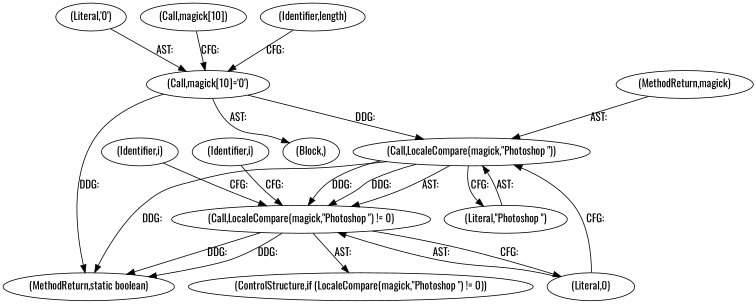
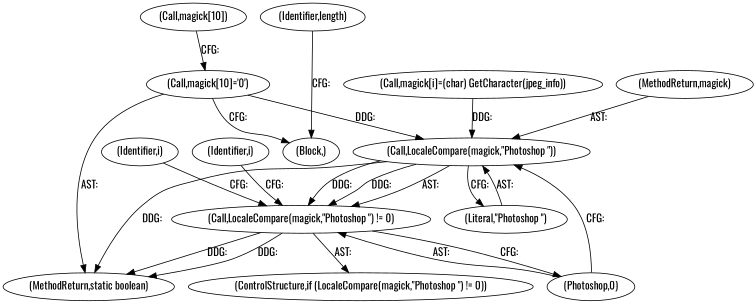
  digraph {
    fontname=Oswald
    node [fontname=Oswald]
    edge [fontname=Oswald]
    n1 [label="(Call,magick[10]='\0')"]
    n2 [label="(Call,LocaleCompare(magick,\"Photoshop \"))"]
    n3 [label="(MethodReturn,static boolean)"]
    n4 [label="(Block,)"]
    n5 [label="(Call,LocaleCompare(magick,\"Photoshop \") != 0)"]
    n6 [label="(Literal,\"Photoshop \")"]
-   n7 [label="(Literal,'\0')"]
-   n8 [label="(Literal,0)"]
+   n8 [label="(Photoshop,0)"]
    n9 [label="(ControlStructure,if (LocaleCompare(magick,\"Photoshop \") != 0))"]
    n10 [label="(Call,magick[10])"]
    n11 [label="(MethodReturn,magick)"]
    n12 [label="(Identifier,length)"]
    n13 [label="(Identifier,i)"]
+   n14 [label="(Call,magick[i]=(char) GetCharacter(jpeg_info))"]
    n15 [label="(Identifier,i)"]
    n1 -> n2 [label="DDG: "]
-   n1 -> n3 [label="DDG: "]
-   n1 -> n4 [label="AST: "]
+   n1 -> n3 [label="AST: "]
+   n1 -> n4 [label="CFG: "]
    n2 -> n3 [label="DDG: "]
    n2 -> n5 [label="AST: "]
    n2 -> n5 [label="DDG: "]
    n2 -> n5 [label="DDG: "]
    n2 -> n6 [label="CFG: "]
    n5 -> n3 [label="DDG: "]
    n5 -> n3 [label="DDG: "]
    n5 -> n8 [label="CFG: "]
    n5 -> n9 [label="AST: "]
    n6 -> n2 [label="AST: "]
-   n7 -> n1 [label="AST: "]
    n8 -> n2 [label="CFG: "]
    n8 -> n5 [label="AST: "]
    n10 -> n1 [label="CFG: "]
    n11 -> n2 [label="AST: "]
-   n12 -> n1 [label="CFG: "]
+   n12 -> n4 [label="CFG: "]
    n13 -> n5 [label="CFG: "]
+   n14 -> n2 [label="DDG: "]
    n15 -> n5 [label="CFG: "]
  }
